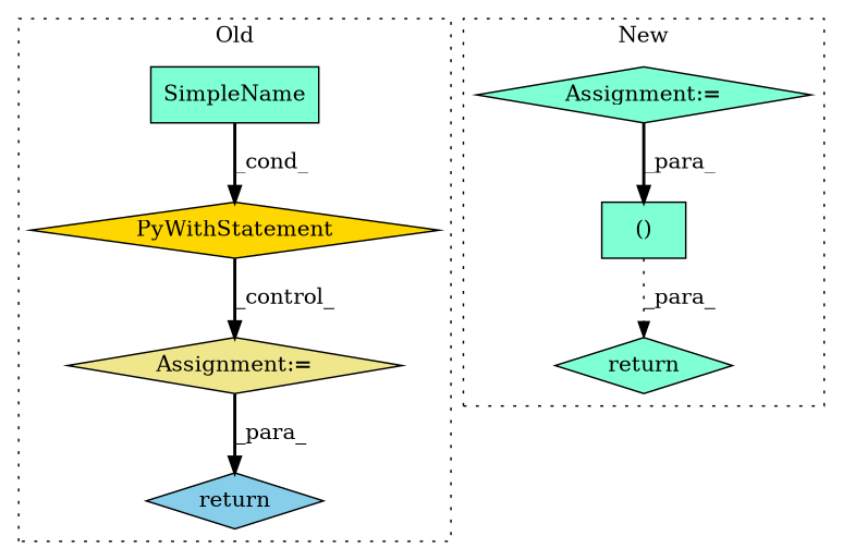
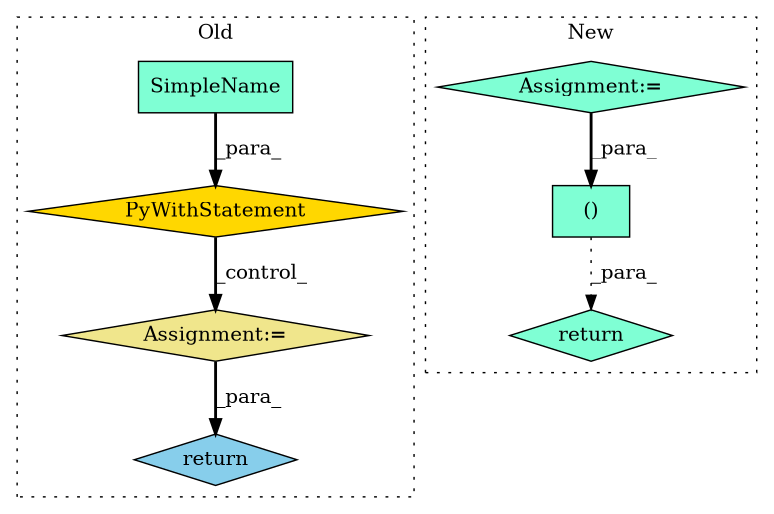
  digraph {
    node [a=7 l=1 shape=diamond style=filled fillcolor=aquamarine]
    edge [style=bold]
    n1 [a=104 l="10,2" label=PyWithStatement s="3597,3622" fillcolor=gold]
    n2 [label="Assignment:=" s=4307 fillcolor=khaki]
    n3 [a=42 label=SimpleName shape=box l=""]
    n4 [a=41 l=7 label=return s=4451 fillcolor=skyblue]
    n5 [a=41 l=12 label=return s=4297]
    n6 [label="Assignment:=" s=4270]
    n7 [a=106 l=45 label="()" s=4309 shape=box]
    subgraph cluster_1 {
      label=Old
      style=dotted
      n1
      n2
      n3
      n4
    }
    subgraph cluster_2 {
      label=New
      style=dotted
      n5
      n6
      n7
    }
    n1 -> n2 [label=_control_]
    n2 -> n4 [label=_para_]
-   n3 -> n1 [label=_cond_]
+   n3 -> n1 [label=_para_]
    n6 -> n7 [label=_para_]
    n7 -> n5 [label=_para_ style=dotted]
  }
